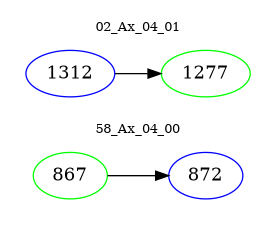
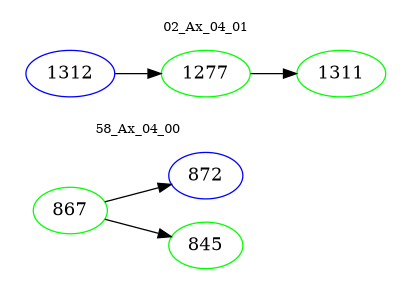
  digraph {
    rankdir=LR
    node [color=green]
    edge [color=black]
    n1 [label=867]
+   n2 [label=845]
    n3 [color=blue label=872]
    n4 [label=1277]
    n5 [color=blue label=1312]
+   n6 [label=1311]
    subgraph cluster_1 {
      color=white
      fontsize=10
      label="58_Ax_04_00"
      n1
+     n2
      n3
    }
    subgraph cluster_2 {
      color=white
      fontsize=10
      label="02_Ax_04_01"
      n4
      n5
+     n6
    }
+   n1 -> n2
    n1 -> n3
+   n4 -> n6
    n5 -> n4
  }
